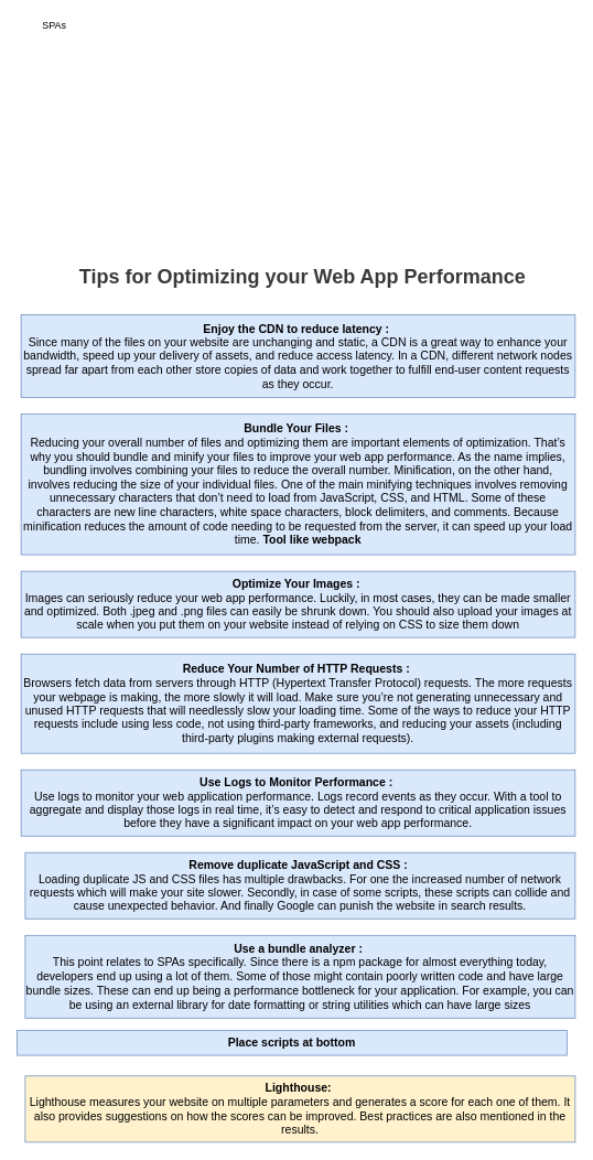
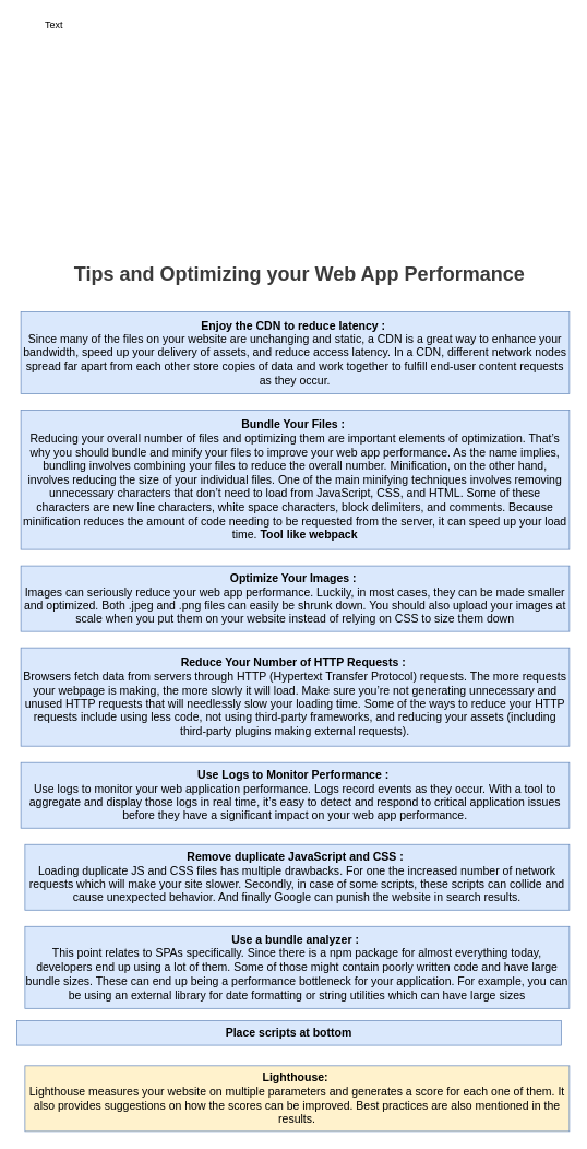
  <mxCell id="0" />
  <mxCell id="1" parent="0" />
- <mxCell id="2" value="&lt;h1 class=&quot;entry-title&quot; itemprop=&quot;headline&quot; style=&quot;border: 0px ; margin: 0px ; padding: 0px ; line-height: 1.2em ; color: rgb(58 , 58 , 58) ; background-color: rgb(255 , 255 , 255)&quot;&gt;&lt;font style=&quot;font-size: 24px&quot;&gt;Tips for Optimizing your Web App Performance&lt;/font&gt;&lt;/h1&gt;" style="text;html=1;align=center;verticalAlign=middle;resizable=0;points=[];autosize=1;strokeColor=none;fillColor=none;" vertex="1" parent="1"><mxGeometry x="85" y="320" width="560" height="30" as="geometry" /></mxCell>
+ <mxCell id="2" value="&lt;h1 class=&quot;entry-title&quot; itemprop=&quot;headline&quot; style=&quot;border: 0px ; margin: 0px ; padding: 0px ; line-height: 1.2em ; color: rgb(58 , 58 , 58) ; background-color: rgb(255 , 255 , 255)&quot;&gt;&lt;font style=&quot;font-size: 24px&quot;&gt;Tips and Optimizing your Web App Performance&lt;/font&gt;&lt;/h1&gt;" style="text;html=1;align=center;verticalAlign=middle;resizable=0;points=[];autosize=1;strokeColor=none;fillColor=none;" vertex="1" parent="1"><mxGeometry x="85" y="320" width="560" height="30" as="geometry" /></mxCell>
  <mxCell id="3" value="&lt;font style=&quot;font-size: 14px&quot;&gt;&lt;b&gt;Enjoy the CDN to reduce latency :&amp;nbsp;&lt;br&gt;&lt;/b&gt;&lt;/font&gt;&lt;span style=&quot;font-size: 14px&quot;&gt;Since many of the files on your website are unchanging and static, a CDN is a great way to enhance your bandwidth, speed up your delivery of assets, and reduce access latency. In a CDN, different network nodes spread far apart from each other store copies of data and work together to fulfill end-user content requests as they occur.&lt;/span&gt;" style="rounded=0;whiteSpace=wrap;html=1;fillColor=#dae8fc;strokeColor=#6c8ebf;" vertex="1" parent="1"><mxGeometry x="25" y="380" width="670" height="100" as="geometry" /></mxCell>
  <mxCell id="4" value="&lt;font&gt;&lt;span style=&quot;font-size: 14px&quot;&gt;&lt;b&gt;Bundle Your Files&lt;/b&gt;&lt;/span&gt;&lt;b style=&quot;font-size: 14px&quot;&gt;&amp;nbsp;:&amp;nbsp;&lt;/b&gt;&lt;br&gt;&lt;/font&gt;&lt;span style=&quot;font-size: 14px&quot;&gt;Reducing your overall number of files and optimizing them are important elements of optimization. That’s why you should bundle and minify your files to improve your web app performance. As the name implies, bundling involves combining your files to reduce the overall number. Minification, on the other hand, involves reducing the size of your individual files. One of the main minifying techniques involves removing unnecessary characters that don’t need to load from JavaScript, CSS, and HTML. Some of these characters are new line characters, white space characters, block delimiters, and comments. Because minification reduces the amount of code needing to be requested from the server, it can speed up your load time. &lt;b&gt;Tool like webpack&lt;/b&gt;&lt;/span&gt;" style="rounded=0;whiteSpace=wrap;html=1;fillColor=#dae8fc;strokeColor=#6c8ebf;" vertex="1" parent="1"><mxGeometry x="25" y="500" width="670" height="170" as="geometry" /></mxCell>
  <mxCell id="5" value="&lt;font&gt;&lt;span style=&quot;font-size: 14px&quot;&gt;&lt;b&gt;Optimize Your Images&lt;/b&gt;&lt;/span&gt;&lt;b style=&quot;font-size: 14px&quot;&gt;&amp;nbsp;:&amp;nbsp;&lt;/b&gt;&lt;br&gt;&lt;/font&gt;&lt;span style=&quot;font-size: 14px&quot;&gt;Images can seriously reduce your web app performance. Luckily, in most cases, they can be made smaller and optimized. Both .jpeg and .png files can easily be shrunk down. You should also upload your images at scale when you put them on your website instead of relying on CSS to size them down&lt;/span&gt;" style="rounded=0;whiteSpace=wrap;html=1;fillColor=#dae8fc;strokeColor=#6c8ebf;" vertex="1" parent="1"><mxGeometry x="25" y="690" width="670" height="80" as="geometry" /></mxCell>
  <mxCell id="6" value="&lt;font&gt;&lt;span style=&quot;font-size: 14px&quot;&gt;&lt;b&gt;Reduce Your Number of HTTP Requests&lt;/b&gt;&lt;/span&gt;&lt;b style=&quot;font-size: 14px&quot;&gt;&amp;nbsp;:&amp;nbsp;&lt;/b&gt;&lt;br&gt;&lt;/font&gt;&lt;span style=&quot;font-size: 14px&quot;&gt;Browsers fetch data from servers through HTTP (Hypertext Transfer Protocol) requests. The more requests your webpage is making, the more slowly it will load. Make sure you’re not generating unnecessary and unused HTTP requests that will needlessly slow your loading time. Some of the ways to reduce your HTTP requests include using less code, not using third-party frameworks, and reducing your assets (including third-party plugins making external requests).&lt;/span&gt;" style="rounded=0;whiteSpace=wrap;html=1;fillColor=#dae8fc;strokeColor=#6c8ebf;" vertex="1" parent="1"><mxGeometry x="25" y="790" width="670" height="120" as="geometry" /></mxCell>
  <mxCell id="7" value="&lt;font&gt;&lt;span style=&quot;font-size: 14px&quot;&gt;&lt;b&gt;Use Logs to Monitor Performance&lt;/b&gt;&lt;/span&gt;&lt;b style=&quot;font-size: 14px&quot;&gt;&amp;nbsp;:&amp;nbsp;&lt;/b&gt;&lt;br&gt;&lt;/font&gt;&lt;span style=&quot;font-size: 14px&quot;&gt;Use logs to monitor your web application performance. Logs record events as they occur. With a tool to aggregate and display those logs in real time, it’s easy to detect and respond to critical application issues before they have a significant impact on your web app performance.&lt;/span&gt;" style="rounded=0;whiteSpace=wrap;html=1;fillColor=#dae8fc;strokeColor=#6c8ebf;" vertex="1" parent="1"><mxGeometry x="25" y="930" width="670" height="80" as="geometry" /></mxCell>
  <mxCell id="8" value="&lt;font&gt;&lt;span style=&quot;font-size: 14px&quot;&gt;&lt;b&gt;Remove duplicate JavaScript and CSS&lt;/b&gt;&lt;/span&gt;&lt;b style=&quot;font-size: 14px&quot;&gt;&amp;nbsp;:&amp;nbsp;&lt;/b&gt;&lt;br&gt;&lt;/font&gt;&lt;span style=&quot;font-size: 14px&quot;&gt;Loading duplicate JS and CSS files has multiple drawbacks. For one the increased number of network requests which will make your site slower. Secondly, in case of some scripts, these scripts can collide and cause unexpected behavior. And finally Google can punish the website in search results.&lt;/span&gt;" style="rounded=0;whiteSpace=wrap;html=1;fillColor=#dae8fc;strokeColor=#6c8ebf;" vertex="1" parent="1"><mxGeometry x="30" y="1030" width="665" height="80" as="geometry" /></mxCell>
  <mxCell id="9" value="&lt;font&gt;&lt;span style=&quot;font-size: 14px&quot;&gt;&lt;b&gt;Use a bundle analyzer&lt;/b&gt;&lt;/span&gt;&lt;b style=&quot;font-size: 14px&quot;&gt;&amp;nbsp;:&amp;nbsp;&lt;/b&gt;&lt;br&gt;&lt;/font&gt;&lt;span style=&quot;font-size: 14px&quot;&gt;This point relates to SPAs specifically. Since there is a npm package for almost everything today, developers end up using a lot of them. Some of those might contain poorly written code and have large bundle sizes. These can end up being a performance bottleneck for your application. For example, you can be using an external library for date formatting or string utilities which can have large sizes&lt;/span&gt;" style="rounded=0;whiteSpace=wrap;html=1;fillColor=#dae8fc;strokeColor=#6c8ebf;" vertex="1" parent="1"><mxGeometry x="30" y="1130" width="665" height="100" as="geometry" /></mxCell>
  <mxCell id="10" value="&lt;font&gt;&lt;span style=&quot;font-size: 14px&quot;&gt;&lt;b&gt;Place scripts at bottom&lt;/b&gt;&lt;/span&gt;&lt;/font&gt;" style="rounded=0;whiteSpace=wrap;html=1;fillColor=#dae8fc;strokeColor=#6c8ebf;" vertex="1" parent="1"><mxGeometry x="20" y="1245" width="665" height="30" as="geometry" /></mxCell>
  <mxCell id="11" value="&lt;span style=&quot;font-size: 14px&quot;&gt;&lt;b&gt;Lighthouse:&amp;nbsp;&lt;br&gt;&lt;/b&gt;&lt;/span&gt;&lt;span style=&quot;font-size: 14px&quot;&gt;Lighthouse measures your website on multiple parameters and generates a score for each one of them. It also provides suggestions on how the scores can be improved. Best practices are also mentioned in the results.&lt;/span&gt;" style="rounded=0;whiteSpace=wrap;html=1;fillColor=#fff2cc;strokeColor=#6c8ebf;" vertex="1" parent="1"><mxGeometry x="30" y="1300" width="665" height="80" as="geometry" /></mxCell>
- <mxCell id="12" value="SPAs" style="text;html=1;align=center;verticalAlign=middle;resizable=0;points=[];autosize=1;strokeColor=none;fillColor=none;" vertex="1" parent="1"><mxGeometry x="45" y="20" width="40" height="20" as="geometry" /></mxCell>
+ <mxCell id="12" value="Text" style="text;html=1;align=center;verticalAlign=middle;resizable=0;points=[];autosize=1;strokeColor=none;fillColor=none;" vertex="1" parent="1"><mxGeometry x="45" y="20" width="40" height="20" as="geometry" /></mxCell>
